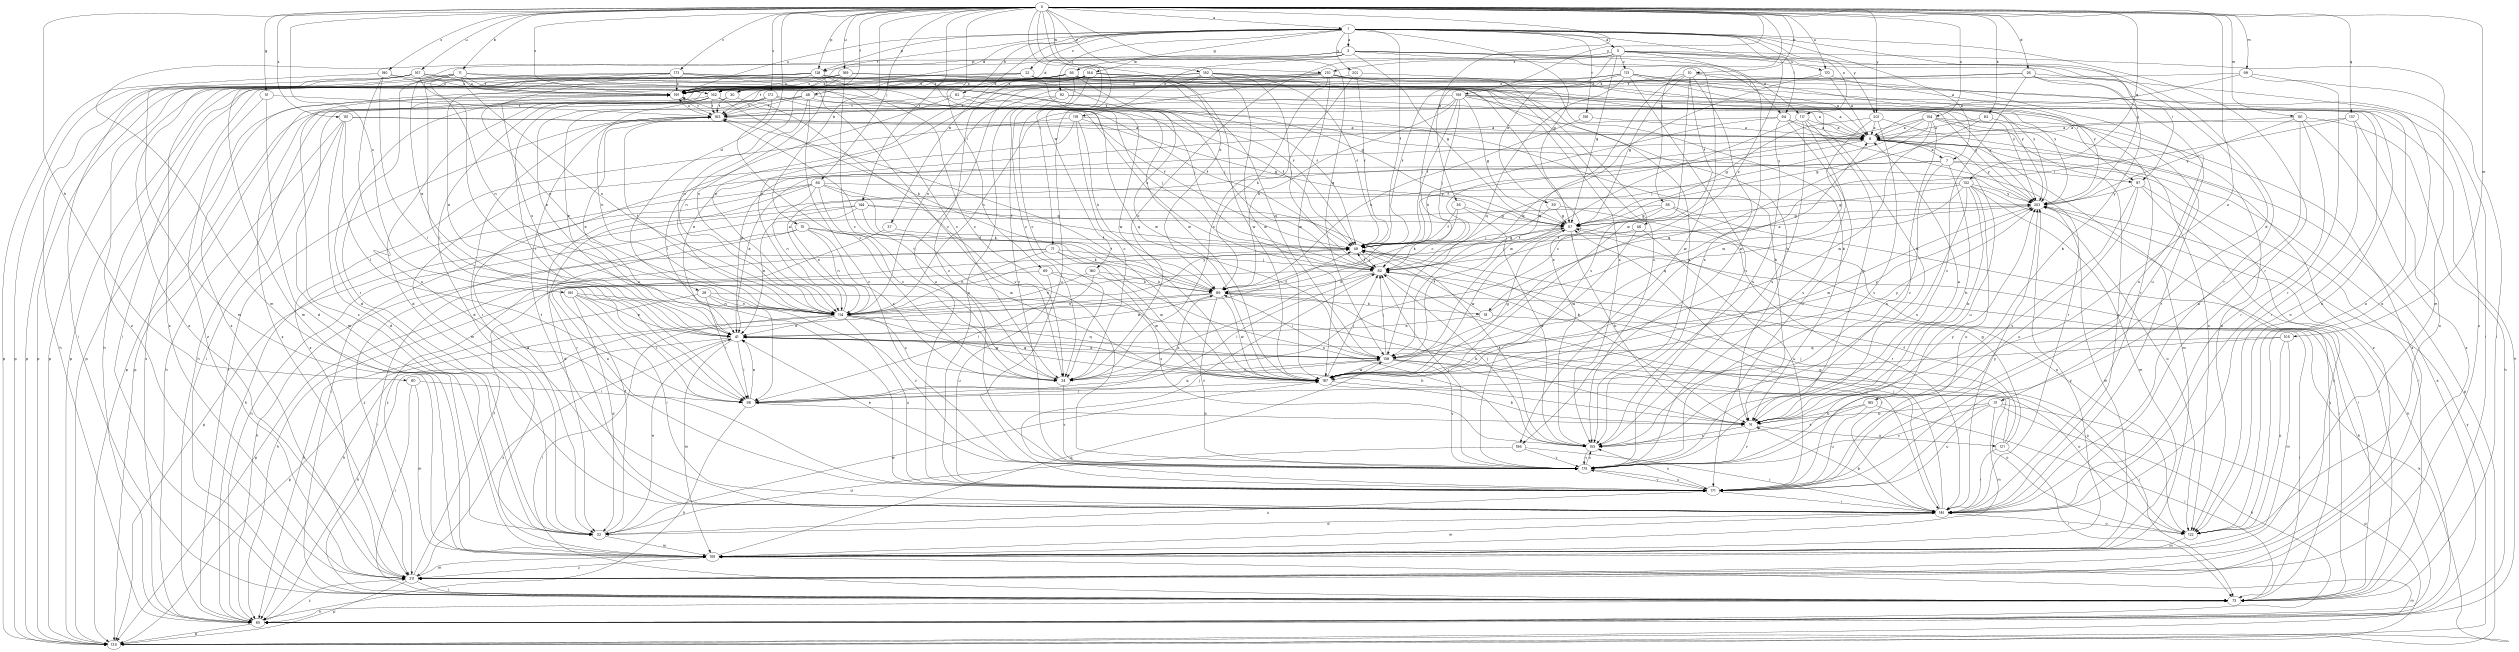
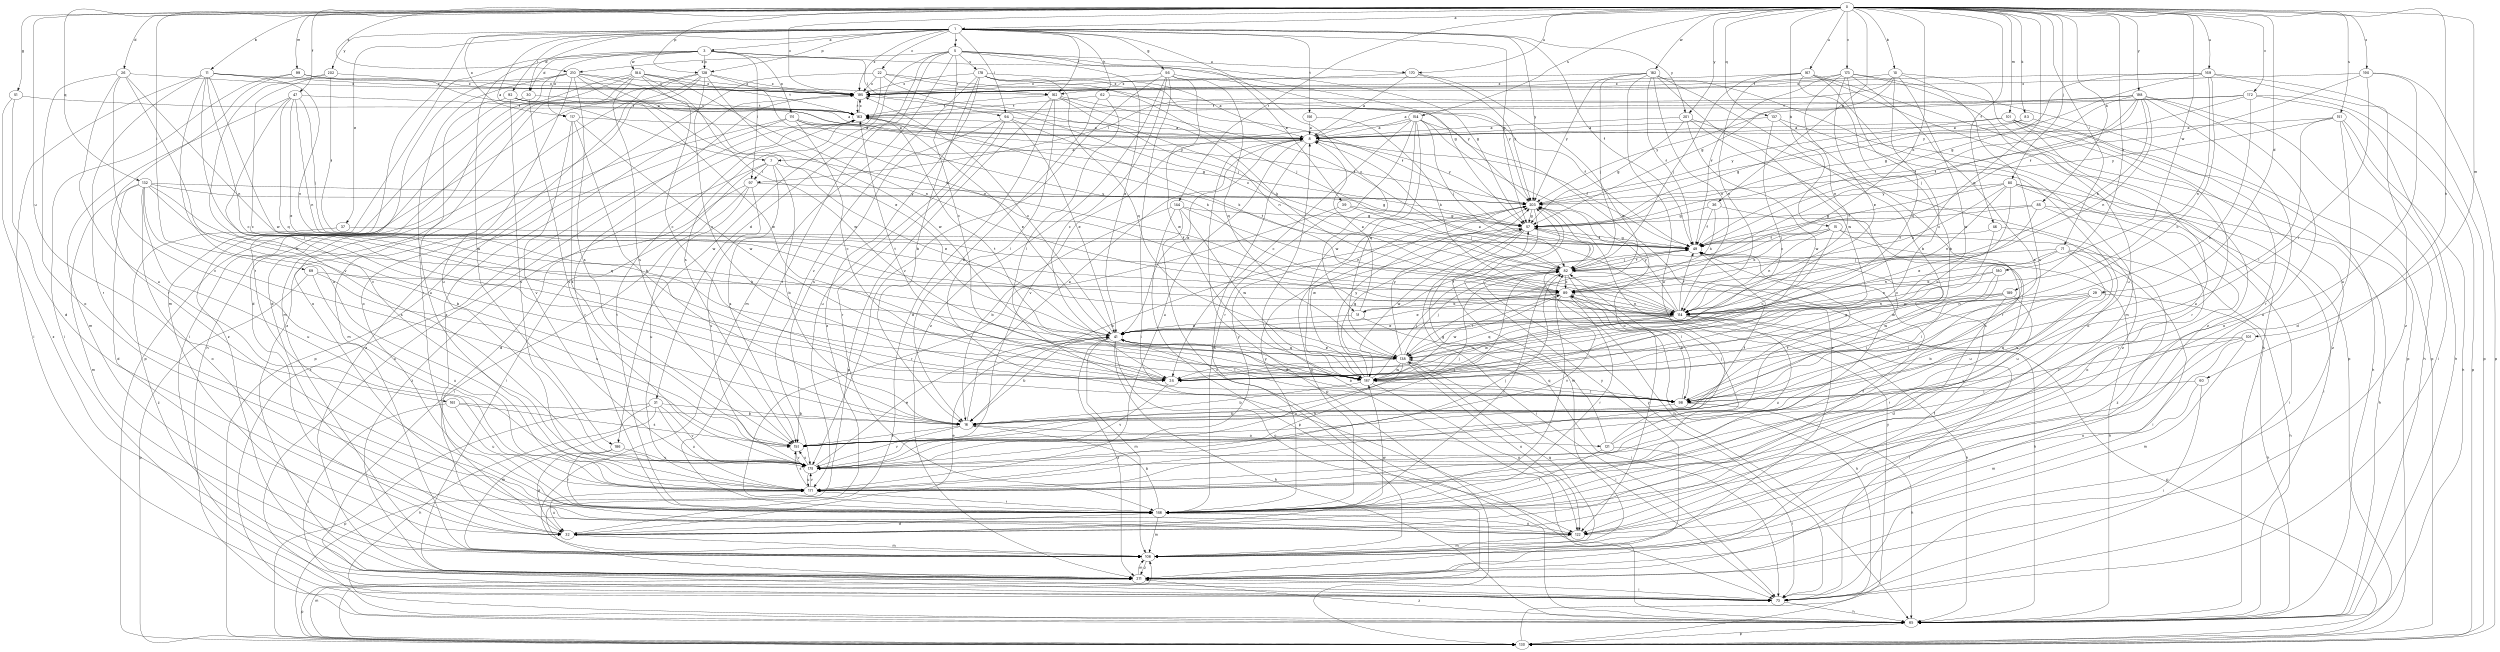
  strict digraph {
    fontname=Inter
    node [fontname=Inter]
    edge [fontname=Inter]
    0
    1
    10
    11
    15
    26
    29
    36
    46
-   47 [label=48]
+   47
    51
    60
    69
    71
    80
    83
    85
    89
    99
    101
    105
    128
    132
    137
    138
    144
    151
    154
    165
    167
    169
    170
    172
    173
    180
    182
    189
    190
    195
    198
    201
    210
    3
    5
    7
    18
    22
    30
    37
    49
    56
    57
    62
    92
    94
    117
    146
    156
    162
    202
    203
    97
    155
    171
    187
    24
    73
    98
    114
    211
    16
    179
    122
    65
    106
    41
    82
    163
    32
    130
    8
    119
    184
    186
    31
    39
    178
    121
    0 -> 1 [label=a]
    0 -> 10 [label=b]
    0 -> 11 [label=b]
    0 -> 15 [label=b]
    0 -> 26 [label=d]
    0 -> 29 [label=d]
    0 -> 36 [label=e]
-   10 -> 46 [label=f]
+   0 -> 46 [label=f]
    0 -> 47 [label=f]
    0 -> 51 [label=g]
    0 -> 60 [label=h]
    0 -> 69 [label=i]
    0 -> 71 [label=i]
    0 -> 80 [label=j]
    0 -> 83 [label=k]
    0 -> 85 [label=k]
    0 -> 89 [label=k]
    0 -> 99 [label=m]
    0 -> 101 [label=m]
    0 -> 105 [label=m]
    0 -> 128 [label=p]
    0 -> 132 [label=q]
    0 -> 137 [label=q]
    0 -> 138 [label=q]
    0 -> 144 [label=r]
    0 -> 151 [label=s]
    0 -> 154 [label=s]
    0 -> 165 [label=u]
    0 -> 167 [label=u]
    0 -> 169 [label=u]
    0 -> 170 [label=u]
    0 -> 172 [label=v]
    0 -> 173 [label=v]
    0 -> 180 [label=w]
    0 -> 182 [label=w]
    0 -> 189 [label=x]
    0 -> 190 [label=x]
    0 -> 195 [label=x]
    0 -> 198 [label=y]
    0 -> 201 [label=y]
    0 -> 210 [label=z]
    1 -> 128 [label=p]
    1 -> 195 [label=x]
    1 -> 201 [label=y]
    1 -> 3 [label=a]
    1 -> 5 [label=a]
    1 -> 7 [label=a]
    1 -> 18 [label=c]
    1 -> 22 [label=c]
    1 -> 30 [label=d]
    1 -> 37 [label=e]
    1 -> 49 [label=f]
    1 -> 56 [label=g]
    1 -> 57 [label=g]
    1 -> 62 [label=h]
    1 -> 92 [label=l]
    1 -> 94 [label=l]
    1 -> 117 [label=o]
    1 -> 146 [label=r]
    1 -> 156 [label=t]
    1 -> 162 [label=t]
    1 -> 202 [label=y]
    1 -> 203 [label=y]
    10 -> 138 [label=q]
    10 -> 57 [label=g]
    10 -> 162 [label=t]
    10 -> 97 [label=l]
    10 -> 155 [label=s]
    10 -> 171 [label=u]
    10 -> 187 [label=w]
    11 -> 195 [label=x]
    11 -> 146 [label=r]
    11 -> 162 [label=t]
    11 -> 171 [label=u]
    11 -> 187 [label=w]
    11 -> 24 [label=c]
    11 -> 73 [label=i]
    11 -> 98 [label=l]
    11 -> 114 [label=n]
    15 -> 89 [label=k]
    15 -> 49 [label=f]
    15 -> 171 [label=u]
    15 -> 24 [label=c]
    15 -> 114 [label=n]
    15 -> 211 [label=z]
    26 -> 195 [label=x]
    26 -> 171 [label=u]
    26 -> 114 [label=n]
    26 -> 16 [label=b]
    26 -> 179 [label=v]
    26 -> 122 [label=o]
    29 -> 98 [label=l]
    29 -> 114 [label=n]
    29 -> 16 [label=b]
    29 -> 179 [label=v]
    29 -> 65 [label=h]
    36 -> 89 [label=k]
    36 -> 49 [label=f]
    36 -> 57 [label=g]
    36 -> 155 [label=s]
    46 -> 49 [label=f]
    46 -> 171 [label=u]
    46 -> 187 [label=w]
    47 -> 138 [label=q]
    47 -> 114 [label=n]
    47 -> 179 [label=v]
    47 -> 106 [label=m]
    47 -> 41 [label=e]
    47 -> 82 [label=j]
    47 -> 163 [label=t]
    51 -> 211 [label=z]
    51 -> 163 [label=t]
    51 -> 32 [label=d]
    60 -> 73 [label=i]
    60 -> 98 [label=l]
    60 -> 106 [label=m]
    69 -> 89 [label=k]
    69 -> 155 [label=s]
    69 -> 171 [label=u]
    69 -> 130 [label=p]
    71 -> 155 [label=s]
    71 -> 187 [label=w]
    71 -> 73 [label=i]
    71 -> 114 [label=n]
    71 -> 65 [label=h]
    71 -> 82 [label=j]
    80 -> 89 [label=k]
    80 -> 49 [label=f]
    80 -> 146 [label=r]
    80 -> 203 [label=y]
    80 -> 24 [label=c]
    80 -> 73 [label=i]
    80 -> 114 [label=n]
    80 -> 65 [label=h]
    83 -> 57 [label=g]
    83 -> 122 [label=o]
    83 -> 8 [label=a]
    85 -> 57 [label=g]
    85 -> 73 [label=i]
    85 -> 122 [label=o]
    85 -> 41 [label=e]
    85 -> 82 [label=j]
    89 -> 18 [label=k]
    89 -> 146 [label=r]
    89 -> 187 [label=w]
    89 -> 114 [label=n]
    89 -> 179 [label=v]
    89 -> 65 [label=h]
    89 -> 41 [label=e]
    99 -> 195 [label=x]
    99 -> 146 [label=r]
    99 -> 73 [label=i]
    99 -> 8 [label=a]
    101 -> 146 [label=r]
    101 -> 203 [label=y]
    101 -> 171 [label=u]
    101 -> 211 [label=z]
    101 -> 65 [label=h]
    101 -> 8 [label=a]
    105 -> 138 [label=q]
    105 -> 98 [label=l]
    105 -> 122 [label=o]
    105 -> 106 [label=m]
    128 -> 195 [label=x]
    128 -> 187 [label=w]
    128 -> 24 [label=c]
    128 -> 114 [label=n]
    128 -> 211 [label=z]
    128 -> 122 [label=o]
    128 -> 106 [label=m]
    128 -> 130 [label=p]
    132 -> 138 [label=q]
    132 -> 57 [label=g]
    132 -> 203 [label=y]
    132 -> 155 [label=s]
    132 -> 171 [label=u]
    132 -> 16 [label=b]
    132 -> 122 [label=o]
    132 -> 106 [label=m]
    132 -> 32 [label=d]
    137 -> 146 [label=r]
    137 -> 24 [label=c]
    137 -> 122 [label=o]
    137 -> 8 [label=a]
    138 -> 89 [label=l]
    138 -> 203 [label=y]
    138 -> 187 [label=w]
    138 -> 24 [label=c]
    138 -> 73 [label=i]
    138 -> 179 [label=v]
    138 -> 122 [label=o]
    138 -> 41 [label=e]
    138 -> 82 [label=j]
    144 -> 57 [label=g]
    144 -> 187 [label=w]
    144 -> 114 [label=n]
    144 -> 16 [label=b]
    144 -> 65 [label=h]
    144 -> 130 [label=p]
    151 -> 203 [label=y]
    151 -> 73 [label=i]
    151 -> 98 [label=l]
    151 -> 65 [label=h]
    151 -> 32 [label=d]
    151 -> 8 [label=a]
    154 -> 138 [label=q]
    154 -> 146 [label=r]
    154 -> 187 [label=w]
    154 -> 24 [label=c]
    154 -> 211 [label=z]
    154 -> 179 [label=v]
    154 -> 122 [label=o]
    154 -> 82 [label=j]
    154 -> 8 [label=a]
    165 -> 155 [label=s]
    165 -> 171 [label=u]
    165 -> 73 [label=i]
    165 -> 16 [label=b]
    167 -> 195 [label=x]
    167 -> 114 [label=n]
    167 -> 16 [label=b]
    167 -> 65 [label=h]
    167 -> 106 [label=m]
    167 -> 82 [label=j]
    167 -> 130 [label=p]
    169 -> 195 [label=x]
    169 -> 57 [label=g]
    169 -> 203 [label=y]
    169 -> 24 [label=c]
    169 -> 114 [label=n]
    169 -> 211 [label=z]
    169 -> 130 [label=p]
    170 -> 138 [label=q]
    170 -> 195 [label=x]
    170 -> 203 [label=y]
    170 -> 8 [label=a]
    172 -> 49 [label=f]
    172 -> 24 [label=c]
    172 -> 65 [label=h]
    172 -> 163 [label=t]
    172 -> 130 [label=p]
    172 -> 8 [label=a]
    173 -> 195 [label=x]
    173 -> 49 [label=f]
    173 -> 155 [label=s]
    173 -> 24 [label=c]
    173 -> 114 [label=n]
    173 -> 211 [label=z]
    173 -> 41 [label=e]
    173 -> 130 [label=p]
    180 -> 89 [label=k]
    180 -> 187 [label=w]
    180 -> 98 [label=l]
    180 -> 114 [label=n]
    182 -> 195 [label=x]
    182 -> 49 [label=f]
    182 -> 203 [label=y]
    182 -> 171 [label=u]
    182 -> 187 [label=w]
    182 -> 114 [label=n]
    182 -> 16 [label=b]
    182 -> 82 [label=j]
    182 -> 130 [label=p]
    189 -> 146 [label=r]
    189 -> 98 [label=l]
    189 -> 114 [label=n]
    189 -> 41 [label=e]
    189 -> 32 [label=d]
    190 -> 195 [label=x]
    190 -> 49 [label=f]
    190 -> 171 [label=u]
    190 -> 98 [label=l]
    190 -> 130 [label=p]
    195 -> 163 [label=t]
    198 -> 89 [label=k]
    198 -> 49 [label=f]
    198 -> 57 [label=g]
    198 -> 146 [label=r]
    198 -> 203 [label=y]
    198 -> 114 [label=n]
    198 -> 122 [label=o]
    198 -> 65 [label=h]
    198 -> 82 [label=j]
    198 -> 163 [label=t]
    201 -> 57 [label=g]
    201 -> 187 [label=w]
    201 -> 211 [label=z]
    201 -> 179 [label=v]
    201 -> 8 [label=a]
    210 -> 89 [label=k]
    210 -> 195 [label=x]
    210 -> 146 [label=r]
    210 -> 155 [label=s]
    210 -> 171 [label=u]
    210 -> 187 [label=w]
    210 -> 73 [label=i]
    210 -> 41 [label=e]
    210 -> 32 [label=d]
    3 -> 128 [label=p]
    3 -> 30 [label=d]
    3 -> 57 [label=g]
    3 -> 94 [label=l]
    3 -> 117 [label=o]
    3 -> 97 [label=l]
    3 -> 106 [label=m]
    3 -> 119 [label=o]
    3 -> 184 [label=w]
    3 -> 186 [label=w]
    5 -> 170 [label=u]
    5 -> 210 [label=z]
    5 -> 57 [label=g]
    5 -> 146 [label=r]
    5 -> 24 [label=c]
    5 -> 106 [label=m]
    5 -> 41 [label=e]
    5 -> 186 [label=w]
    5 -> 31 [label=d]
    5 -> 39 [label=e]
    5 -> 178 [label=v]
    7 -> 97 [label=l]
    7 -> 155 [label=s]
    7 -> 73 [label=i]
    7 -> 16 [label=b]
    7 -> 41 [label=e]
    7 -> 32 [label=d]
    18 -> 49 [label=f]
    18 -> 73 [label=i]
    18 -> 41 [label=e]
    18 -> 8 [label=a]
    22 -> 195 [label=x]
    22 -> 162 [label=t]
    22 -> 203 [label=y]
    22 -> 155 [label=s]
    22 -> 82 [label=j]
    22 -> 130 [label=p]
    30 -> 211 [label=z]
    30 -> 179 [label=v]
    30 -> 163 [label=t]
    37 -> 49 [label=f]
    37 -> 211 [label=z]
    49 -> 57 [label=g]
    49 -> 65 [label=h]
    49 -> 82 [label=j]
    56 -> 138 [label=q]
    56 -> 195 [label=x]
    56 -> 203 [label=y]
    56 -> 187 [label=w]
    56 -> 24 [label=c]
    56 -> 73 [label=i]
    56 -> 211 [label=z]
    56 -> 179 [label=v]
    57 -> 49 [label=f]
    57 -> 187 [label=w]
    57 -> 73 [label=i]
    57 -> 16 [label=b]
    57 -> 82 [label=j]
    62 -> 49 [label=f]
    62 -> 98 [label=l]
    62 -> 16 [label=b]
    62 -> 163 [label=t]
    92 -> 203 [label=y]
    92 -> 171 [label=u]
    92 -> 179 [label=v]
    92 -> 163 [label=t]
    92 -> 8 [label=a]
    94 -> 89 [label=k]
    94 -> 146 [label=r]
    94 -> 155 [label=s]
    94 -> 171 [label=u]
    94 -> 41 [label=e]
    94 -> 8 [label=a]
    117 -> 155 [label=s]
    117 -> 187 [label=w]
    117 -> 16 [label=b]
    117 -> 179 [label=v]
    117 -> 8 [label=a]
    146 -> 57 [label=g]
    146 -> 203 [label=y]
    146 -> 16 [label=b]
    146 -> 122 [label=o]
    146 -> 106 [label=m]
    146 -> 82 [label=j]
    146 -> 163 [label=t]
    146 -> 32 [label=d]
    156 -> 89 [label=k]
    156 -> 8 [label=a]
    162 -> 89 [label=k]
    162 -> 49 [label=f]
    162 -> 98 [label=l]
    162 -> 114 [label=n]
    162 -> 163 [label=t]
    162 -> 32 [label=d]
    162 -> 130 [label=p]
    202 -> 195 [label=x]
    202 -> 49 [label=f]
    202 -> 24 [label=c]
    202 -> 179 [label=v]
    203 -> 57 [label=g]
    203 -> 187 [label=w]
    203 -> 65 [label=h]
    203 -> 106 [label=m]
    97 -> 203 [label=y]
    97 -> 171 [label=u]
    97 -> 73 [label=i]
    97 -> 211 [label=z]
    97 -> 179 [label=v]
    155 -> 49 [label=f]
    155 -> 179 [label=v]
    155 -> 82 [label=j]
    171 -> 146 [label=r]
    171 -> 155 [label=s]
    171 -> 179 [label=v]
    171 -> 82 [label=j]
    171 -> 32 [label=u]
    187 -> 57 [label=g]
    187 -> 203 [label=y]
    187 -> 98 [label=l]
    187 -> 16 [label=b]
    187 -> 122 [label=o]
    187 -> 82 [label=j]
    187 -> 163 [label=t]
    24 -> 179 [label=v]
    24 -> 163 [label=t]
    73 -> 203 [label=y]
    73 -> 65 [label=h]
    98 -> 89 [label=k]
    98 -> 138 [label=q]
    98 -> 16 [label=b]
    98 -> 65 [label=h]
    98 -> 41 [label=e]
    114 -> 138 [label=q]
    114 -> 49 [label=f]
    114 -> 203 [label=y]
    114 -> 171 [label=u]
    114 -> 187 [label=w]
    114 -> 24 [label=c]
    114 -> 73 [label=i]
    114 -> 41 [label=e]
    114 -> 163 [label=t]
    114 -> 130 [label=p]
    114 -> 8 [label=a]
    211 -> 49 [label=f]
    211 -> 73 [label=i]
    211 -> 106 [label=m]
    211 -> 130 [label=p]
    16 -> 155 [label=s]
    16 -> 179 [label=v]
    16 -> 8 [label=a]
    16 -> 121 [label=o]
    179 -> 203 [label=y]
    179 -> 155 [label=s]
    179 -> 171 [label=u]
    179 -> 41 [label=e]
    179 -> 82 [label=j]
    122 -> 106 [label=m]
    65 -> 195 [label=x]
    65 -> 211 [label=z]
    65 -> 163 [label=t]
    65 -> 130 [label=p]
    65 -> 8 [label=a]
    106 -> 138 [label=q]
    106 -> 203 [label=y]
    106 -> 211 [label=z]
    41 -> 138 [label=q]
    41 -> 195 [label=x]
    41 -> 98 [label=l]
    41 -> 211 [label=z]
    41 -> 16 [label=b]
    41 -> 122 [label=o]
    41 -> 65 [label=h]
    41 -> 106 [label=m]
    82 -> 89 [label=k]
    82 -> 195 [label=x]
    82 -> 49 [label=f]
    82 -> 146 [label=r]
    82 -> 98 [label=l]
    82 -> 65 [label=h]
    163 -> 195 [label=x]
    163 -> 146 [label=r]
    163 -> 41 [label=e]
    163 -> 8 [label=a]
    32 -> 195 [label=x]
    32 -> 49 [label=f]
    32 -> 187 [label=w]
    32 -> 106 [label=m]
    32 -> 41 [label=e]
    130 -> 89 [label=k]
    130 -> 203 [label=y]
    130 -> 106 [label=m]
    8 -> 7 [label=a]
    8 -> 49 [label=f]
    8 -> 203 [label=y]
    8 -> 171 [label=u]
    8 -> 106 [label=m]
    8 -> 41 [label=e]
    8 -> 130 [label=p]
    119 -> 89 [label=k]
    119 -> 57 [label=g]
    119 -> 24 [label=c]
    119 -> 211 [label=z]
    119 -> 106 [label=m]
    119 -> 8 [label=a]
    184 -> 195 [label=x]
    184 -> 155 [label=s]
    184 -> 187 [label=w]
    184 -> 24 [label=c]
    184 -> 114 [label=n]
    184 -> 122 [label=o]
    184 -> 65 [label=h]
    184 -> 163 [label=t]
    184 -> 32 [label=d]
    186 -> 146 [label=r]
    186 -> 179 [label=v]
    186 -> 32 [label=d]
    31 -> 171 [label=u]
    31 -> 16 [label=b]
    31 -> 179 [label=v]
    31 -> 65 [label=h]
    31 -> 106 [label=m]
    31 -> 130 [label=p]
    39 -> 57 [label=g]
    39 -> 146 [label=r]
    39 -> 82 [label=j]
    178 -> 138 [label=q]
    178 -> 195 [label=x]
    178 -> 49 [label=f]
    178 -> 211 [label=z]
    178 -> 16 [label=b]
    178 -> 179 [label=v]
    178 -> 82 [label=j]
    178 -> 8 [label=a]
    121 -> 49 [label=f]
    121 -> 57 [label=g]
    121 -> 146 [label=r]
    121 -> 73 [label=i]
    121 -> 82 [label=j]
  }
